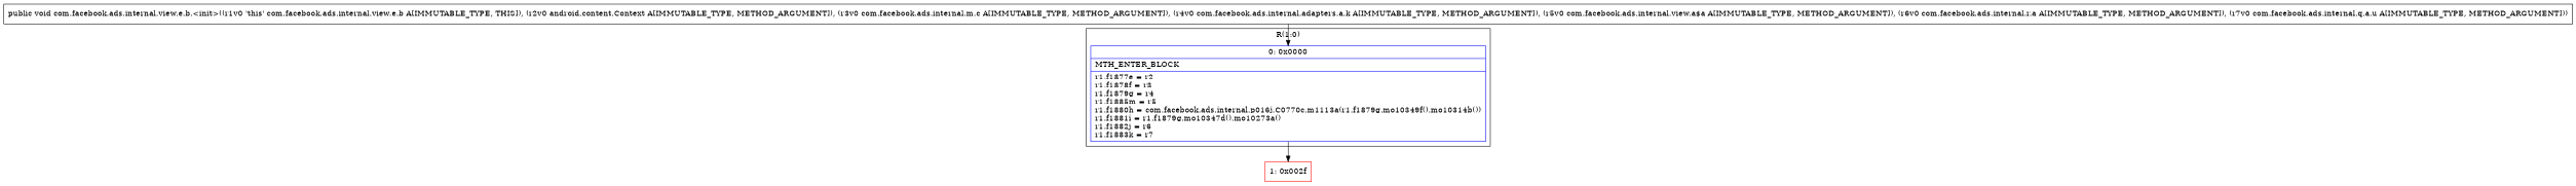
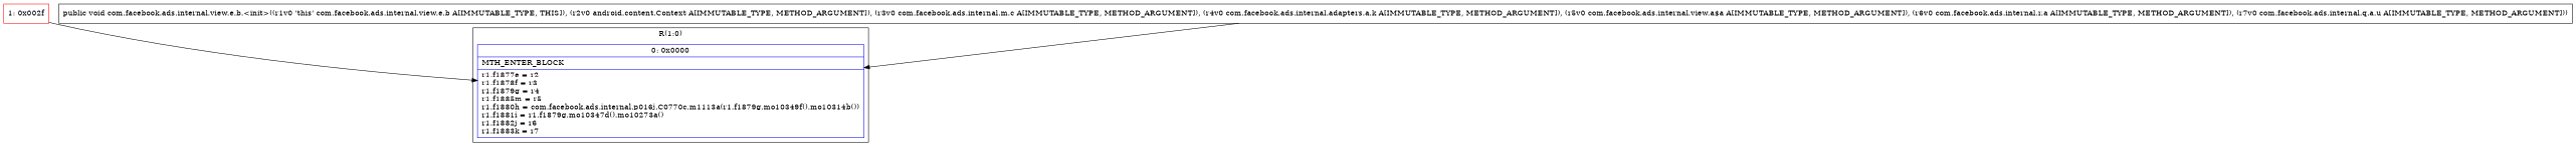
  digraph {
    node [shape=record]
    n1 [color=blue label="{0\:\ 0x0000|MTH_ENTER_BLOCK\l|r1.f1877e = r2\lr1.f1878f = r3\lr1.f1879g = r4\lr1.f1885m = r5\lr1.f1880h = com.facebook.ads.internal.p016j.C0770c.m1113a(r1.f1879g.mo10349f().mo10314b())\lr1.f1881i = r1.f1879g.mo10347d().mo10273a()\lr1.f1882j = r6\lr1.f1883k = r7\l}"]
    n2 [color=red label="{1\:\ 0x002f}"]
    n3 [label="{public void com.facebook.ads.internal.view.e.b.\<init\>((r1v0 'this' com.facebook.ads.internal.view.e.b A[IMMUTABLE_TYPE, THIS]), (r2v0 android.content.Context A[IMMUTABLE_TYPE, METHOD_ARGUMENT]), (r3v0 com.facebook.ads.internal.m.c A[IMMUTABLE_TYPE, METHOD_ARGUMENT]), (r4v0 com.facebook.ads.internal.adapters.a.k A[IMMUTABLE_TYPE, METHOD_ARGUMENT]), (r5v0 com.facebook.ads.internal.view.a$a A[IMMUTABLE_TYPE, METHOD_ARGUMENT]), (r6v0 com.facebook.ads.internal.r.a A[IMMUTABLE_TYPE, METHOD_ARGUMENT]), (r7v0 com.facebook.ads.internal.q.a.u A[IMMUTABLE_TYPE, METHOD_ARGUMENT])) }"]
    subgraph cluster_1 {
      label="R(1:0)"
      n1
    }
-   n1 -> n2
+   n2 -> n1
    n3 -> n1
  }
